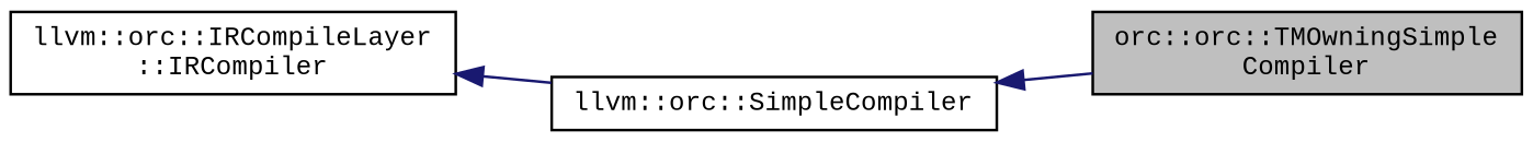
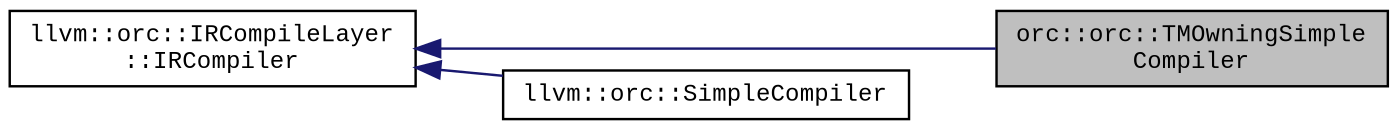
  digraph {
    fontname="Liberation Mono"
    rankdir=LR
    node [color=black fontname="Liberation Mono" fontsize=10 shape=record]
    edge [color=midnightblue dir=back fontname="Liberation Mono" fontsize=10 labelfontname=Helvetica labelfontsize=10 style=solid]
    n1 [fillcolor=grey75 fontcolor=black height=0.2 label="orc::orc::TMOwningSimple\lCompiler" style=filled width=0.4]
    n2 [height=0.2 label="llvm::orc::SimpleCompiler" width=0.4]
    n3 [height=0.2 label="llvm::orc::IRCompileLayer\l::IRCompiler" width=0.4]
-   n2 -> n1
+   n3 -> n1
    n3 -> n2
  }
